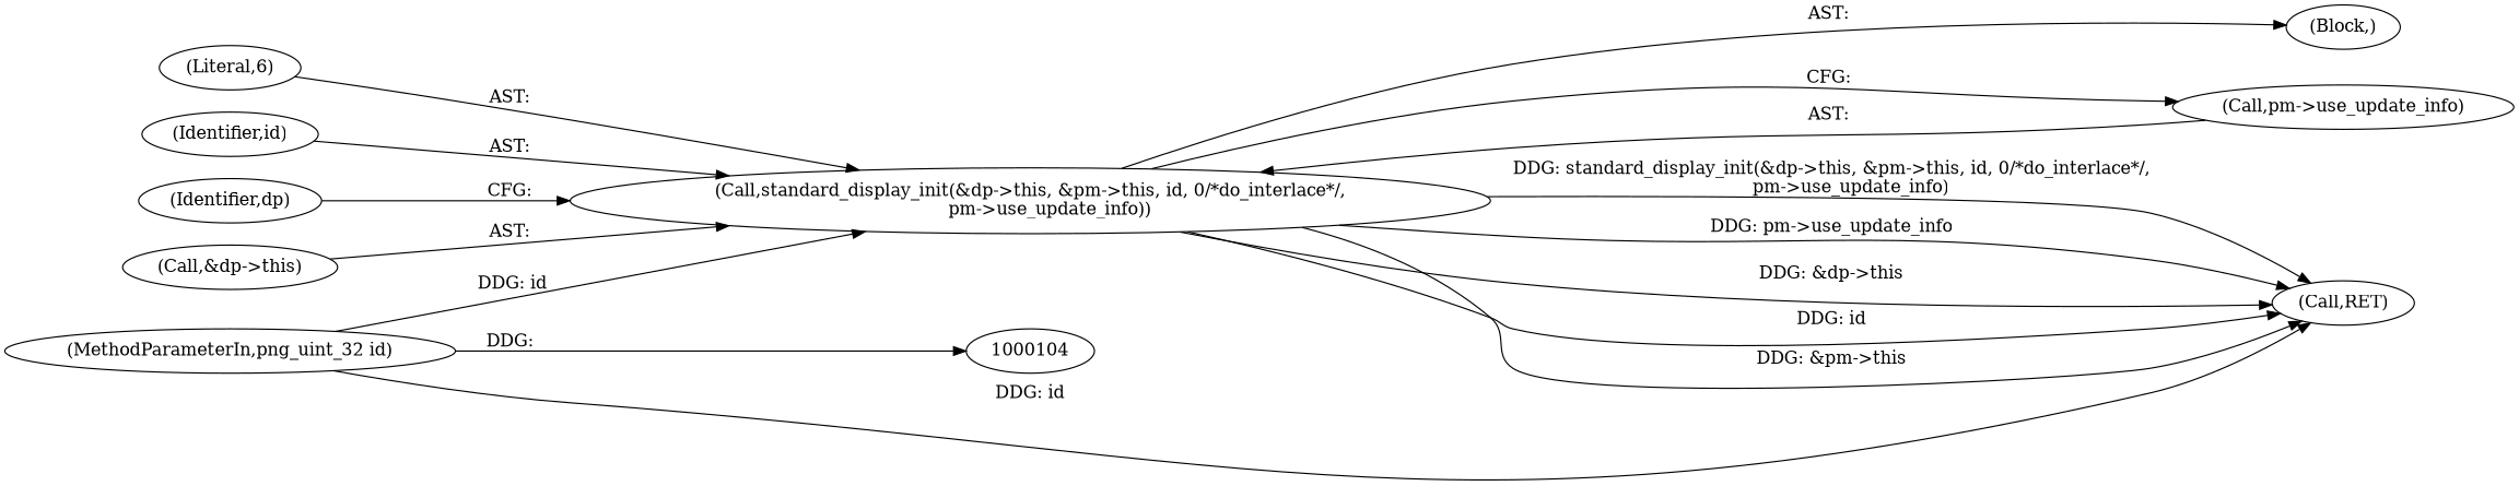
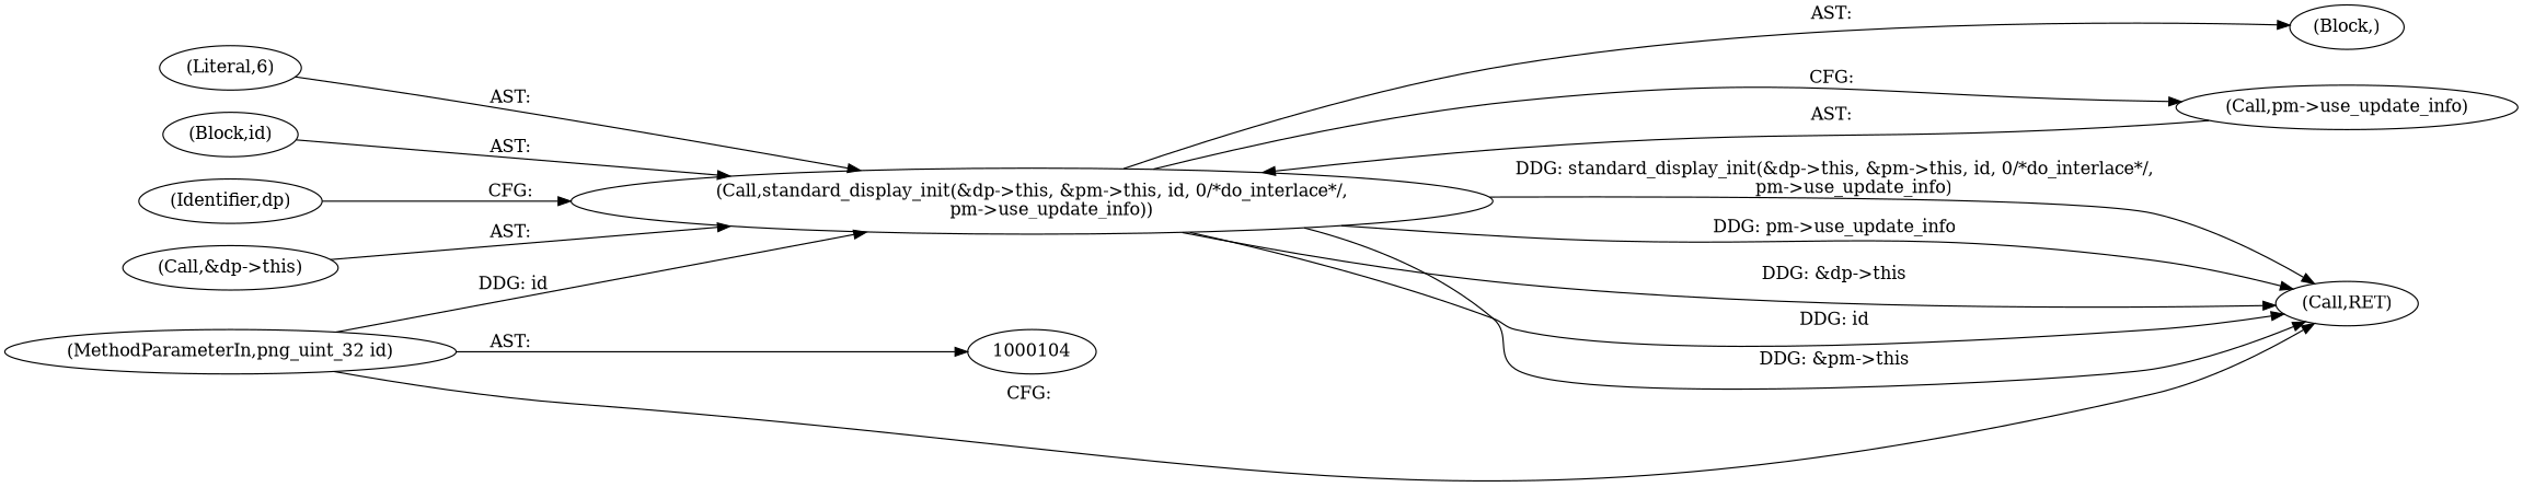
  digraph {
    rankdir=LR
    n1 [label="(Call,standard_display_init(&dp->this, &pm->this, id, 0/*do_interlace*/,\n       pm->use_update_info))"]
    n2 [label="(Call,pm->use_update_info)"]
    n3 [label="(Call,RET)"]
    n4 [label="(Block,)"]
    n5 [label="(MethodParameterIn,png_uint_32 id)"]
    1000104
    n7 [label="(Literal,6)"]
-   n8 [label="(Identifier,id)"]
+   n8 [label="(Block,id)"]
    n9 [label="(Identifier,dp)"]
    n10 [label="(Call,&dp->this)"]
    n1 -> n2 [label="CFG: "]
    n1 -> n3 [label="DDG: standard_display_init(&dp->this, &pm->this, id, 0/*do_interlace*/,\n       pm->use_update_info)"]
    n1 -> n3 [label="DDG: pm->use_update_info"]
    n1 -> n3 [label="DDG: &dp->this"]
    n1 -> n3 [label="DDG: id"]
    n1 -> n3 [label="DDG: &pm->this"]
    n1 -> n4 [label="AST: "]
    n2 -> n1 [label="AST: "]
    n5 -> n1 [label="DDG: id"]
-   n5 -> n3 [label="DDG: id"]
-   n5 -> 1000104 [label="DDG: "]
+   n5 -> n3 [label="CFG: "]
+   n5 -> 1000104 [label="AST: "]
    n7 -> n1 [label="AST: "]
    n8 -> n1 [label="AST: "]
    n9 -> n1 [label="CFG: "]
    n10 -> n1 [label="AST: "]
  }
